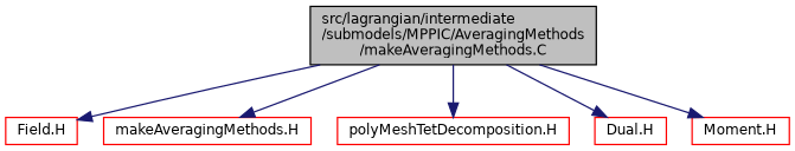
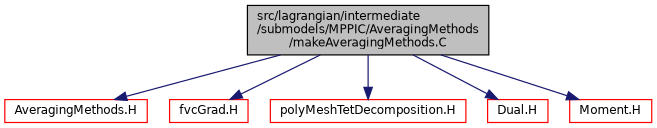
  digraph {
    node [color=red fontname=Helvetica fontsize=10 shape=record]
    edge [color=midnightblue fontname=Helvetica fontsize=10 labelfontname=Helvetica labelfontsize=10 style=solid]
    n1 [color=black fillcolor=grey75 fontcolor=black height=0.2 label="src/lagrangian/intermediate\l/submodels/MPPIC/AveragingMethods\l/makeAveragingMethods.C" style=filled width=0.4]
-   n2 [height=0.2 label="Field.H" width=0.4]
-   n3 [height=0.2 label="makeAveragingMethods.H" width=0.4]
+   n2 [height=0.2 label="AveragingMethods.H" width=0.4]
+   n3 [height=0.2 label="fvcGrad.H" width=0.4]
    n4 [height=0.2 label="polyMeshTetDecomposition.H" width=0.4]
    n5 [height=0.2 label="Dual.H" width=0.4]
    n6 [height=0.2 label="Moment.H" width=0.4]
    n1 -> n2
    n1 -> n3
    n1 -> n4
    n1 -> n5
    n1 -> n6
  }
